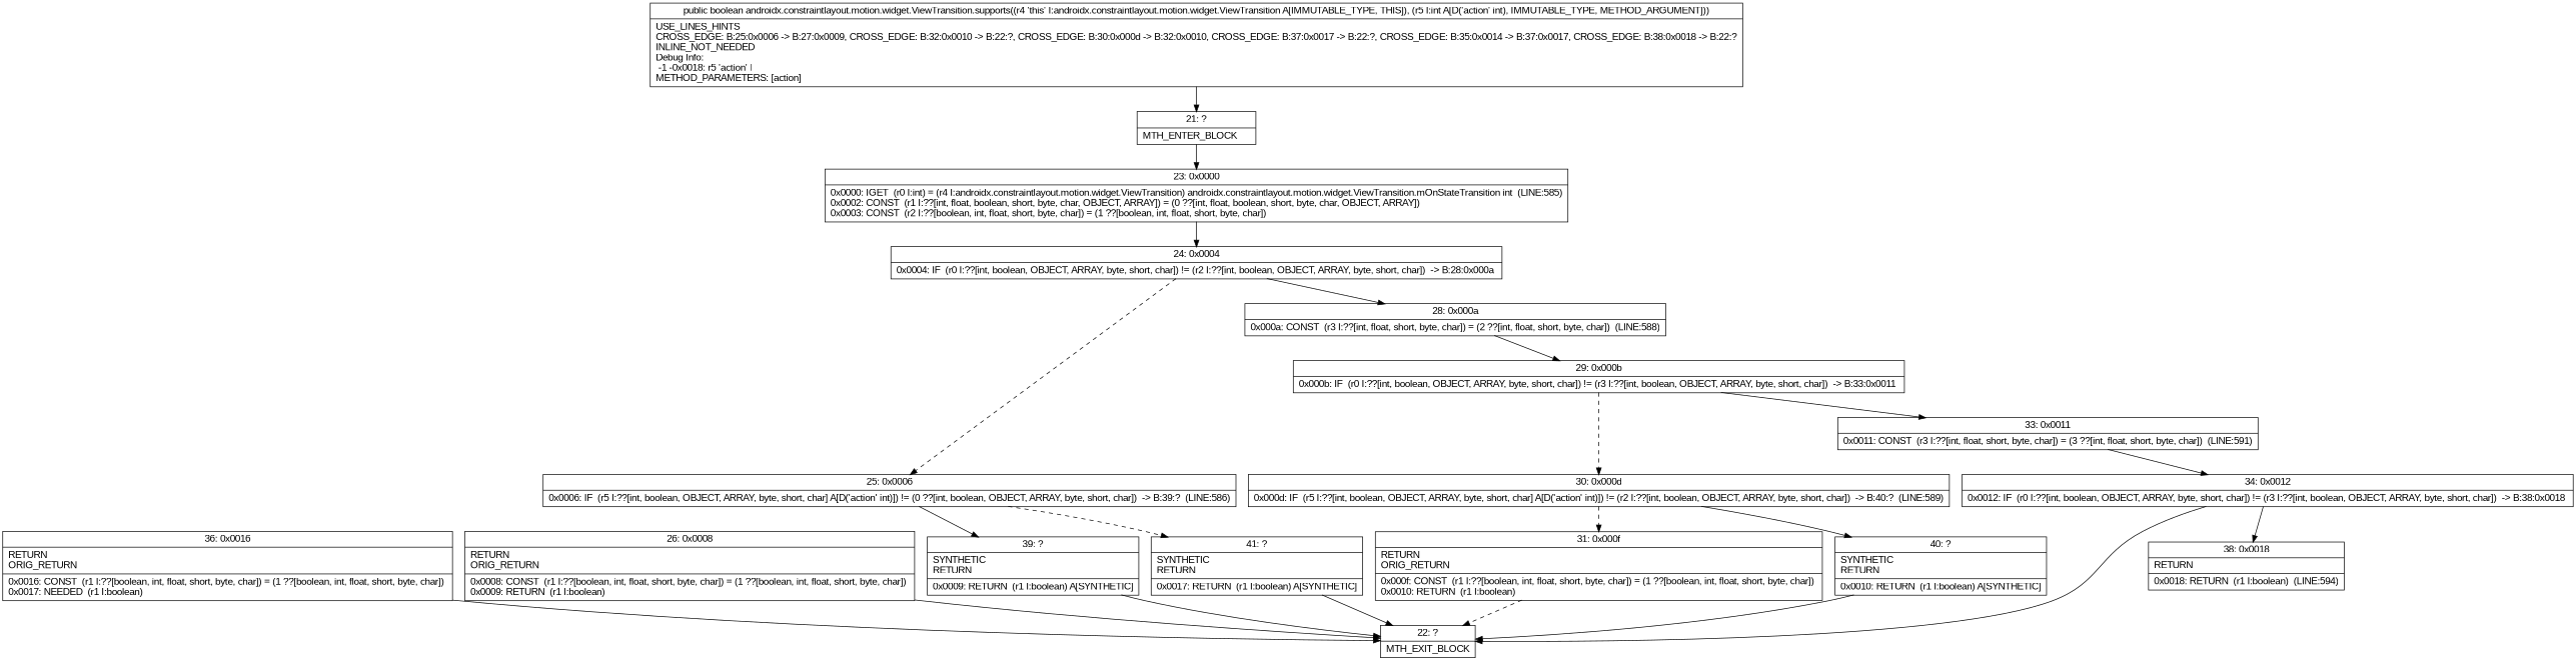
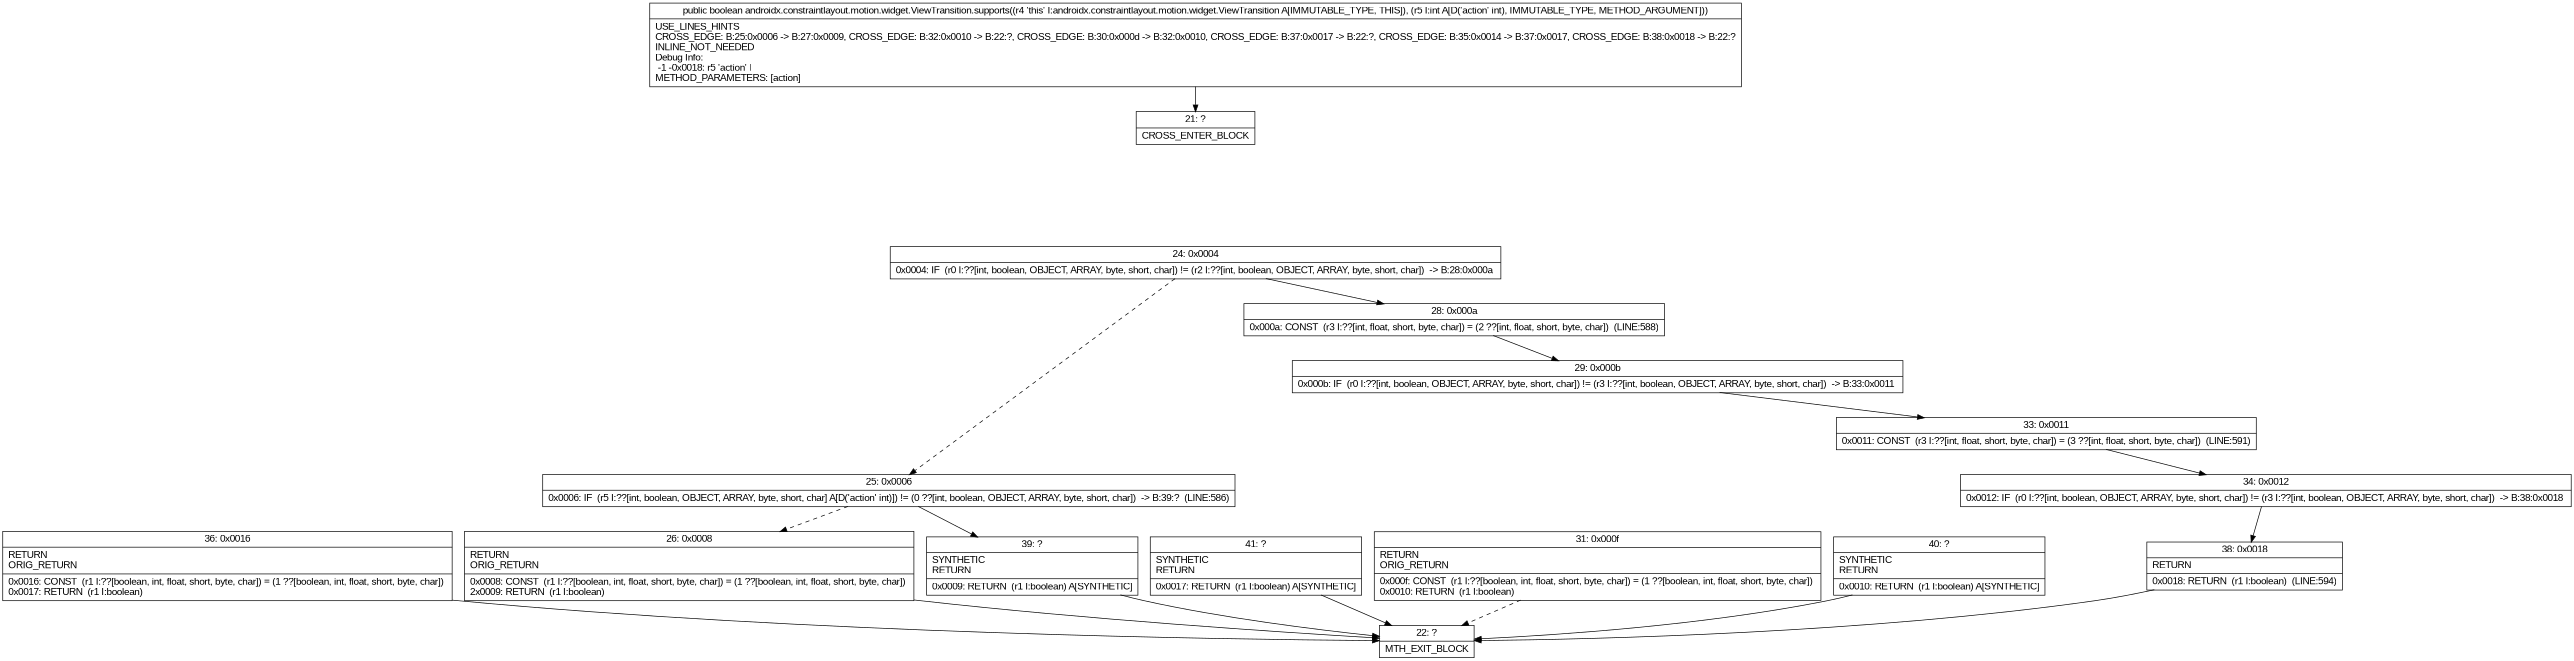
  digraph {
    fontname="Liberation Sans"
    node [fontname="Liberation Sans" shape=record]
    edge [fontname="Liberation Sans"]
-   n1 [label="{21\:\ ?|MTH_ENTER_BLOCK\l}"]
-   n2 [label="{23\:\ 0x0000|0x0000: IGET  (r0 I:int) = (r4 I:androidx.constraintlayout.motion.widget.ViewTransition) androidx.constraintlayout.motion.widget.ViewTransition.mOnStateTransition int  (LINE:585)\l0x0002: CONST  (r1 I:??[int, float, boolean, short, byte, char, OBJECT, ARRAY]) = (0 ??[int, float, boolean, short, byte, char, OBJECT, ARRAY]) \l0x0003: CONST  (r2 I:??[boolean, int, float, short, byte, char]) = (1 ??[boolean, int, float, short, byte, char]) \l}"]
+   n1 [label="{21\:\ ?|CROSS_ENTER_BLOCK\l}"]
    n3 [label="{24\:\ 0x0004|0x0004: IF  (r0 I:??[int, boolean, OBJECT, ARRAY, byte, short, char]) != (r2 I:??[int, boolean, OBJECT, ARRAY, byte, short, char])  \-\> B:28:0x000a \l}"]
    n4 [label="{25\:\ 0x0006|0x0006: IF  (r5 I:??[int, boolean, OBJECT, ARRAY, byte, short, char] A[D('action' int)]) != (0 ??[int, boolean, OBJECT, ARRAY, byte, short, char])  \-\> B:39:?  (LINE:586)\l}"]
    n5 [label="{28\:\ 0x000a|0x000a: CONST  (r3 I:??[int, float, short, byte, char]) = (2 ??[int, float, short, byte, char])  (LINE:588)\l}"]
-   n6 [label="{26\:\ 0x0008|RETURN\lORIG_RETURN\l|0x0008: CONST  (r1 I:??[boolean, int, float, short, byte, char]) = (1 ??[boolean, int, float, short, byte, char]) \l0x0009: RETURN  (r1 I:boolean) \l}"]
+   n6 [label="{26\:\ 0x0008|RETURN\lORIG_RETURN\l|0x0008: CONST  (r1 I:??[boolean, int, float, short, byte, char]) = (1 ??[boolean, int, float, short, byte, char]) \l2x0009: RETURN  (r1 I:boolean) \l}"]
    n7 [label="{39\:\ ?|SYNTHETIC\lRETURN\l|0x0009: RETURN  (r1 I:boolean) A[SYNTHETIC]\l}"]
    n8 [label="{29\:\ 0x000b|0x000b: IF  (r0 I:??[int, boolean, OBJECT, ARRAY, byte, short, char]) != (r3 I:??[int, boolean, OBJECT, ARRAY, byte, short, char])  \-\> B:33:0x0011 \l}"]
    n9 [label="{22\:\ ?|MTH_EXIT_BLOCK\l}"]
-   n10 [label="{30\:\ 0x000d|0x000d: IF  (r5 I:??[int, boolean, OBJECT, ARRAY, byte, short, char] A[D('action' int)]) != (r2 I:??[int, boolean, OBJECT, ARRAY, byte, short, char])  \-\> B:40:?  (LINE:589)\l}"]
    n11 [label="{33\:\ 0x0011|0x0011: CONST  (r3 I:??[int, float, short, byte, char]) = (3 ??[int, float, short, byte, char])  (LINE:591)\l}"]
    n12 [label="{31\:\ 0x000f|RETURN\lORIG_RETURN\l|0x000f: CONST  (r1 I:??[boolean, int, float, short, byte, char]) = (1 ??[boolean, int, float, short, byte, char]) \l0x0010: RETURN  (r1 I:boolean) \l}"]
    n13 [label="{40\:\ ?|SYNTHETIC\lRETURN\l|0x0010: RETURN  (r1 I:boolean) A[SYNTHETIC]\l}"]
    n14 [label="{34\:\ 0x0012|0x0012: IF  (r0 I:??[int, boolean, OBJECT, ARRAY, byte, short, char]) != (r3 I:??[int, boolean, OBJECT, ARRAY, byte, short, char])  \-\> B:38:0x0018 \l}"]
    n15 [label="{38\:\ 0x0018|RETURN\l|0x0018: RETURN  (r1 I:boolean)  (LINE:594)\l}"]
-   n16 [label="{36\:\ 0x0016|RETURN\lORIG_RETURN\l|0x0016: CONST  (r1 I:??[boolean, int, float, short, byte, char]) = (1 ??[boolean, int, float, short, byte, char]) \l0x0017: NEEDED  (r1 I:boolean) \l}"]
+   n16 [label="{36\:\ 0x0016|RETURN\lORIG_RETURN\l|0x0016: CONST  (r1 I:??[boolean, int, float, short, byte, char]) = (1 ??[boolean, int, float, short, byte, char]) \l0x0017: RETURN  (r1 I:boolean) \l}"]
    n17 [label="{41\:\ ?|SYNTHETIC\lRETURN\l|0x0017: RETURN  (r1 I:boolean) A[SYNTHETIC]\l}"]
    n18 [label="{public boolean androidx.constraintlayout.motion.widget.ViewTransition.supports((r4 'this' I:androidx.constraintlayout.motion.widget.ViewTransition A[IMMUTABLE_TYPE, THIS]), (r5 I:int A[D('action' int), IMMUTABLE_TYPE, METHOD_ARGUMENT]))  | USE_LINES_HINTS\lCROSS_EDGE: B:25:0x0006 \-\> B:27:0x0009, CROSS_EDGE: B:32:0x0010 \-\> B:22:?, CROSS_EDGE: B:30:0x000d \-\> B:32:0x0010, CROSS_EDGE: B:37:0x0017 \-\> B:22:?, CROSS_EDGE: B:35:0x0014 \-\> B:37:0x0017, CROSS_EDGE: B:38:0x0018 \-\> B:22:?\lINLINE_NOT_NEEDED\lDebug Info:\l  \-1 \-0x0018: r5 'action' I\lMETHOD_PARAMETERS: [action]\l}"]
-   n1 -> n2
-   n2 -> n3
    n3 -> n4 [style=dashed]
    n3 -> n5
-   n4 -> n17 [style=dashed]
+   n4 -> n6 [style=dashed]
    n4 -> n7
    n5 -> n8
    n6 -> n9
    n7 -> n9
-   n8 -> n10 [style=dashed]
    n8 -> n11
-   n10 -> n12 [style=dashed]
-   n10 -> n13
    n11 -> n14
    n12 -> n9 [style=dashed]
    n13 -> n9
    n14 -> n15
-   n14 -> n9
+   n15 -> n9
    n16 -> n9
    n17 -> n9
    n18 -> n1
  }
